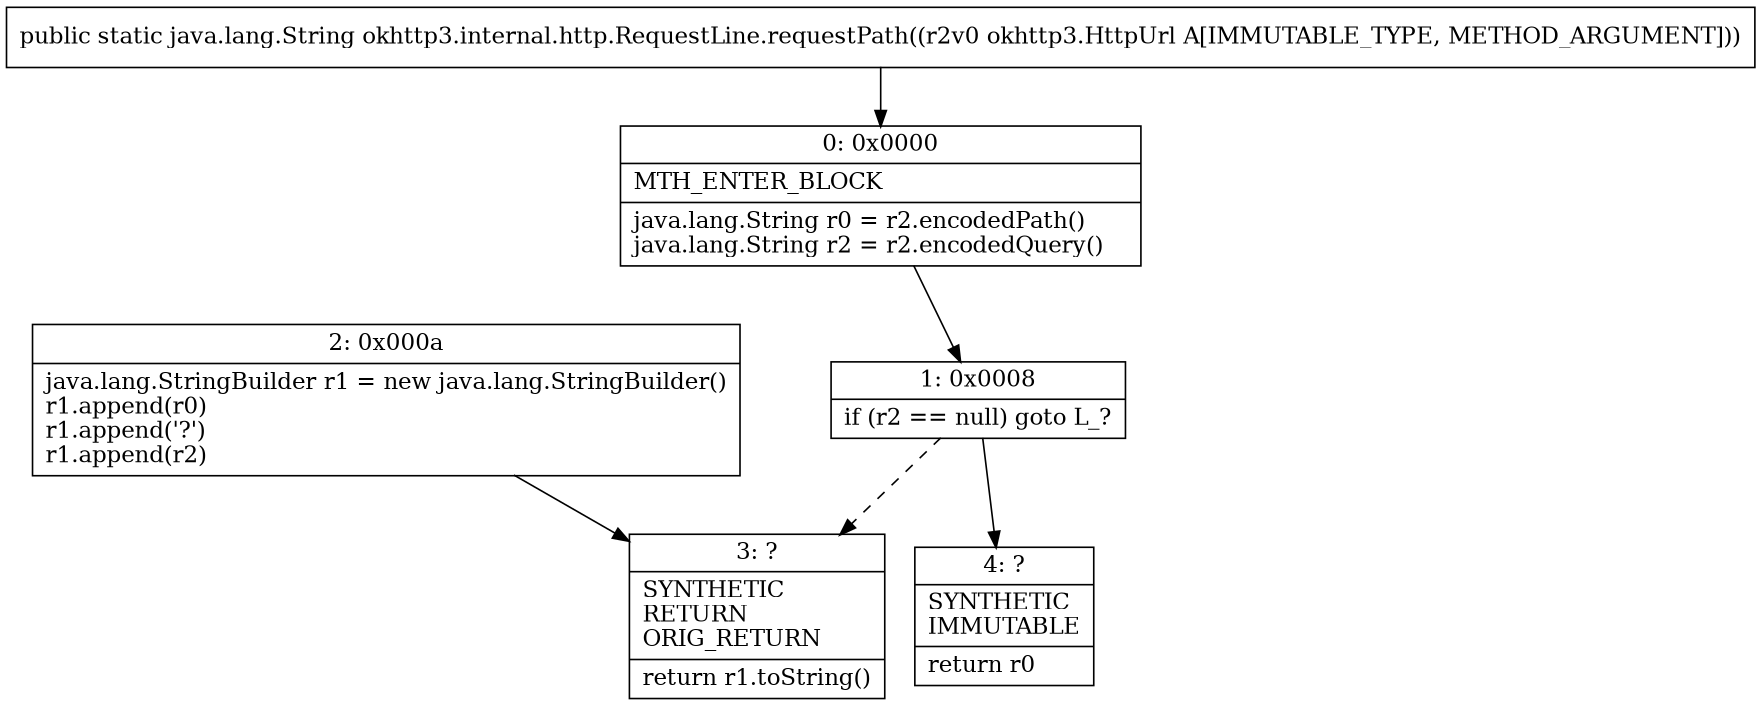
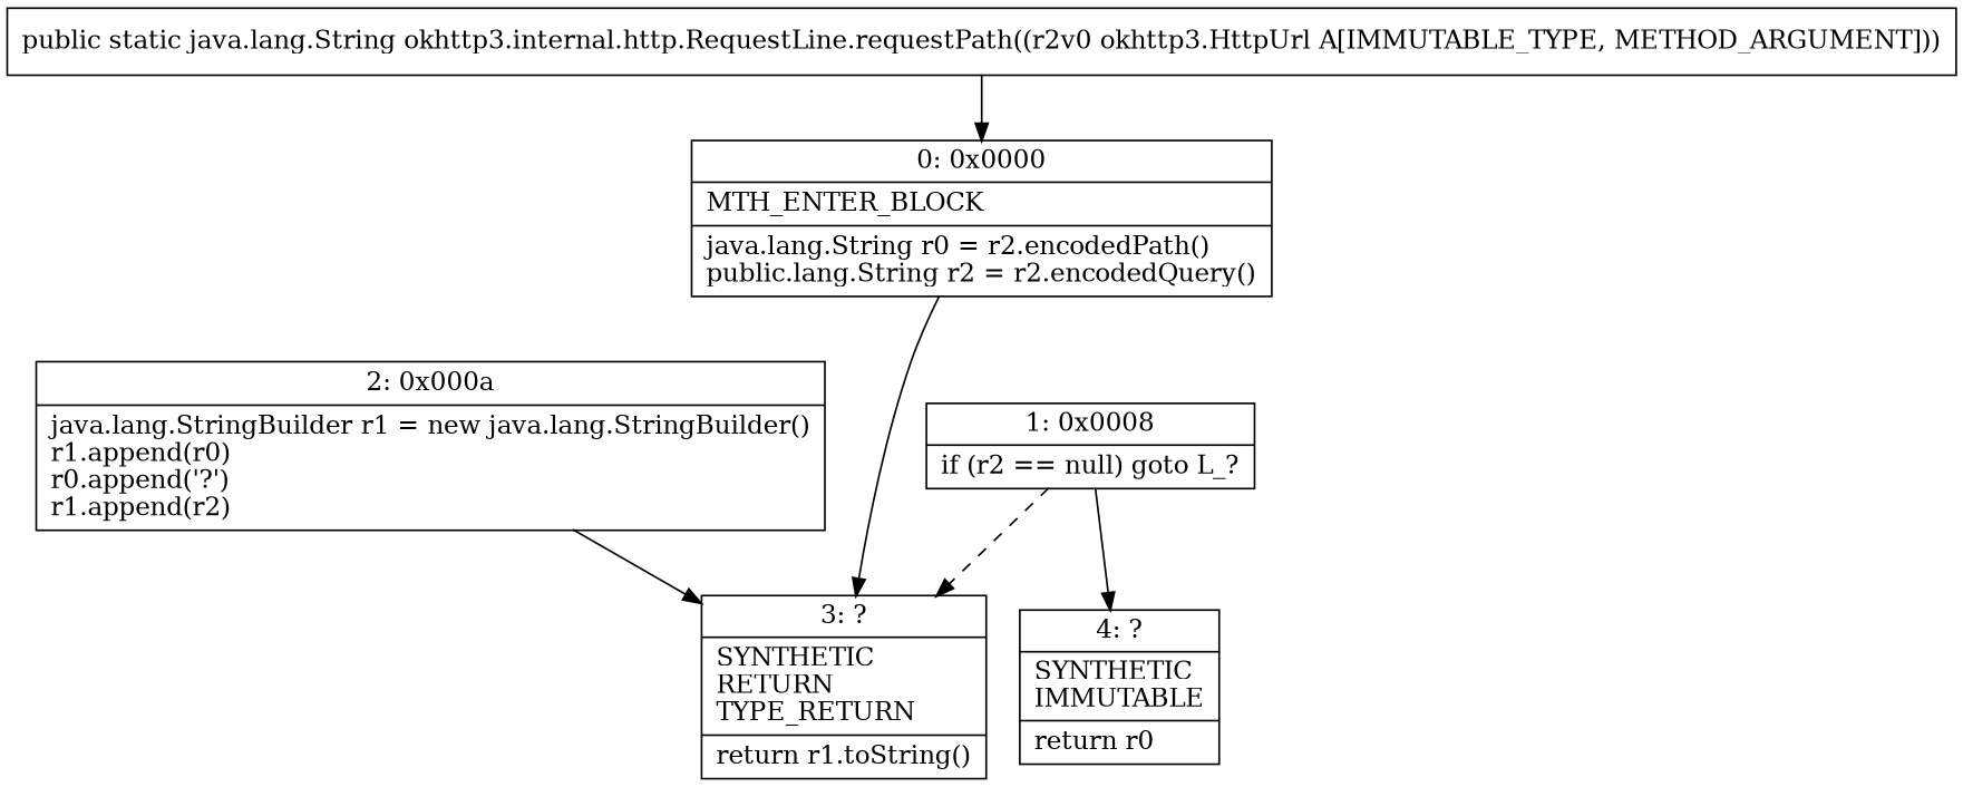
  digraph {
    node [shape=record]
-   n1 [label="{0\:\ 0x0000|MTH_ENTER_BLOCK\l|java.lang.String r0 = r2.encodedPath()\ljava.lang.String r2 = r2.encodedQuery()\l}"]
+   n1 [label="{0\:\ 0x0000|MTH_ENTER_BLOCK\l|java.lang.String r0 = r2.encodedPath()\lpublic.lang.String r2 = r2.encodedQuery()\l}"]
    n2 [label="{1\:\ 0x0008|if (r2 == null) goto L_?\l}"]
    n3 [label="{4\:\ ?|SYNTHETIC\lIMMUTABLE\l|return r0\l}"]
-   n4 [label="{3\:\ ?|SYNTHETIC\lRETURN\lORIG_RETURN\l|return r1.toString()\l}"]
-   n5 [label="{2\:\ 0x000a|java.lang.StringBuilder r1 = new java.lang.StringBuilder()\lr1.append(r0)\lr1.append('?')\lr1.append(r2)\l}"]
+   n4 [label="{3\:\ ?|SYNTHETIC\lRETURN\lTYPE_RETURN\l|return r1.toString()\l}"]
+   n5 [label="{2\:\ 0x000a|java.lang.StringBuilder r1 = new java.lang.StringBuilder()\lr1.append(r0)\lr0.append('?')\lr1.append(r2)\l}"]
    n6 [label="{public static java.lang.String okhttp3.internal.http.RequestLine.requestPath((r2v0 okhttp3.HttpUrl A[IMMUTABLE_TYPE, METHOD_ARGUMENT])) }"]
-   n1 -> n2
+   n1 -> n4
    n2 -> n3
    n2 -> n4 [style=dashed]
    n5 -> n4
    n6 -> n1
  }
